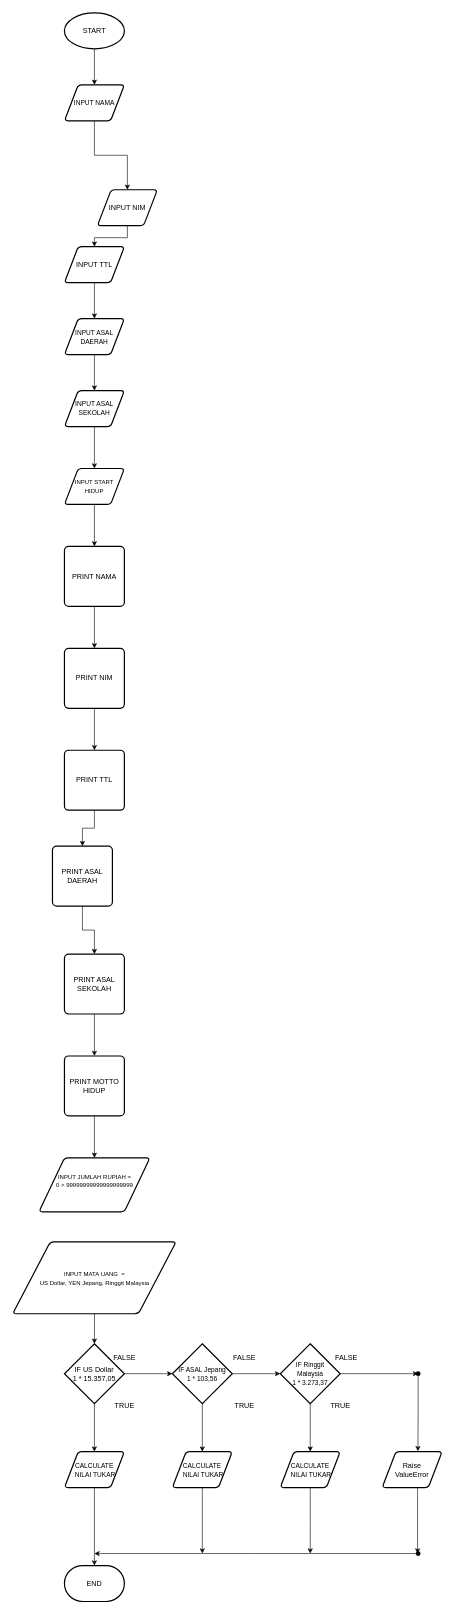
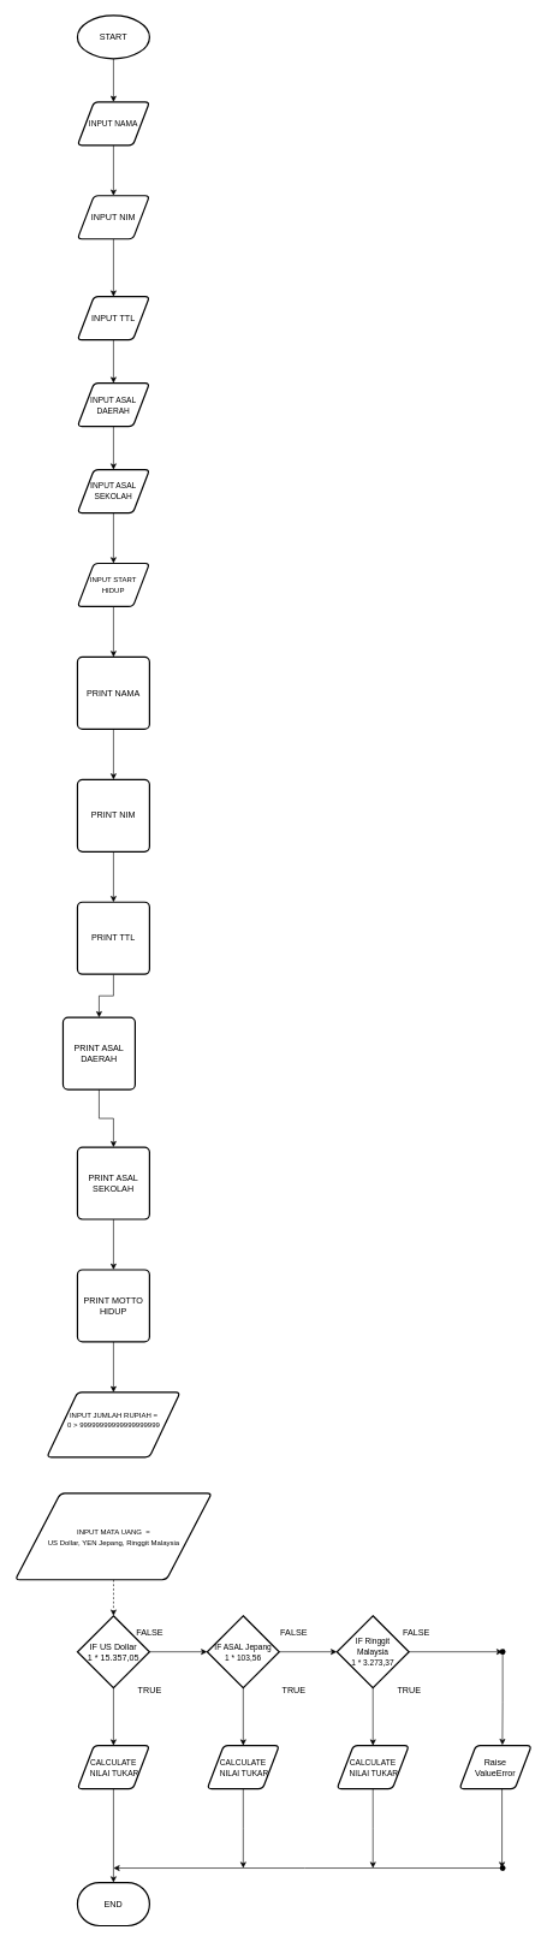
  <mxCell id="0" />
  <mxCell id="1" parent="0" />
  <mxCell id="2" style="edgeStyle=orthogonalEdgeStyle;rounded=0;orthogonalLoop=1;jettySize=auto;html=1;" parent="1" source="3" target="5" edge="1"><mxGeometry relative="1" as="geometry" /></mxCell>
  <mxCell id="3" value="START" style="strokeWidth=2;html=1;shape=mxgraph.flowchart.start_1;whiteSpace=wrap;" parent="1" vertex="1"><mxGeometry x="107" y="20" width="100" height="60" as="geometry" /></mxCell>
  <mxCell id="4" value="" style="edgeStyle=orthogonalEdgeStyle;rounded=0;orthogonalLoop=1;jettySize=auto;html=1;" parent="1" source="5" target="7" edge="1"><mxGeometry relative="1" as="geometry" /></mxCell>
  <mxCell id="5" value="&lt;font style=&quot;font-size: 11px;&quot;&gt;INPUT NAMA&lt;/font&gt;" style="shape=parallelogram;html=1;strokeWidth=2;perimeter=parallelogramPerimeter;whiteSpace=wrap;rounded=1;arcSize=12;size=0.23;" parent="1" vertex="1"><mxGeometry x="107" y="140" width="100" height="60" as="geometry" /></mxCell>
  <mxCell id="6" value="" style="edgeStyle=orthogonalEdgeStyle;rounded=0;orthogonalLoop=1;jettySize=auto;html=1;" parent="1" source="7" target="9" edge="1"><mxGeometry relative="1" as="geometry" /></mxCell>
- <mxCell id="7" value="INPUT NIM" style="shape=parallelogram;html=1;strokeWidth=2;perimeter=parallelogramPerimeter;whiteSpace=wrap;rounded=1;arcSize=12;size=0.23;" parent="1" vertex="1"><mxGeometry x="162" y="315" width="100" height="60" as="geometry" /></mxCell>
+ <mxCell id="7" value="INPUT NIM" style="shape=parallelogram;html=1;strokeWidth=2;perimeter=parallelogramPerimeter;whiteSpace=wrap;rounded=1;arcSize=12;size=0.23;" parent="1" vertex="1"><mxGeometry x="107" y="270" width="100" height="60" as="geometry" /></mxCell>
  <mxCell id="8" value="" style="edgeStyle=orthogonalEdgeStyle;rounded=0;orthogonalLoop=1;jettySize=auto;html=1;" parent="1" source="9" target="11" edge="1"><mxGeometry relative="1" as="geometry" /></mxCell>
  <mxCell id="9" value="INPUT TTL" style="shape=parallelogram;html=1;strokeWidth=2;perimeter=parallelogramPerimeter;whiteSpace=wrap;rounded=1;arcSize=12;size=0.23;" parent="1" vertex="1"><mxGeometry x="107" y="410" width="100" height="60" as="geometry" /></mxCell>
  <mxCell id="10" value="" style="edgeStyle=orthogonalEdgeStyle;rounded=0;orthogonalLoop=1;jettySize=auto;html=1;" parent="1" source="11" target="13" edge="1"><mxGeometry relative="1" as="geometry" /></mxCell>
  <mxCell id="11" value="&lt;font style=&quot;font-size: 11px;&quot;&gt;INPUT ASAL DAERAH&lt;/font&gt;" style="shape=parallelogram;html=1;strokeWidth=2;perimeter=parallelogramPerimeter;whiteSpace=wrap;rounded=1;arcSize=12;size=0.23;" parent="1" vertex="1"><mxGeometry x="107" y="530" width="100" height="60" as="geometry" /></mxCell>
  <mxCell id="12" value="" style="edgeStyle=orthogonalEdgeStyle;rounded=0;orthogonalLoop=1;jettySize=auto;html=1;" edge="1" parent="1" source="13" target="15"><mxGeometry relative="1" as="geometry" /></mxCell>
  <mxCell id="13" value="I&lt;font style=&quot;font-size: 11px;&quot;&gt;NPUT ASAL SEKOLAH&lt;/font&gt;" style="shape=parallelogram;html=1;strokeWidth=2;perimeter=parallelogramPerimeter;whiteSpace=wrap;rounded=1;arcSize=12;size=0.23;" parent="1" vertex="1"><mxGeometry x="107" y="650" width="100" height="60" as="geometry" /></mxCell>
  <mxCell id="14" value="" style="edgeStyle=orthogonalEdgeStyle;rounded=0;orthogonalLoop=1;jettySize=auto;html=1;" edge="1" parent="1" source="15" target="17"><mxGeometry relative="1" as="geometry" /></mxCell>
  <mxCell id="15" value="&lt;font style=&quot;font-size: 10px;&quot;&gt;INPUT START HIDUP&lt;/font&gt;" style="shape=parallelogram;html=1;strokeWidth=2;perimeter=parallelogramPerimeter;whiteSpace=wrap;rounded=1;arcSize=12;size=0.23;" vertex="1" parent="1"><mxGeometry x="107" y="780" width="100" height="60" as="geometry" /></mxCell>
  <mxCell id="16" value="" style="edgeStyle=orthogonalEdgeStyle;rounded=0;orthogonalLoop=1;jettySize=auto;html=1;" edge="1" parent="1" source="17" target="19"><mxGeometry relative="1" as="geometry" /></mxCell>
  <mxCell id="17" value="PRINT NAMA" style="rounded=1;whiteSpace=wrap;html=1;absoluteArcSize=1;arcSize=14;strokeWidth=2;" vertex="1" parent="1"><mxGeometry x="107" y="910" width="100" height="100" as="geometry" /></mxCell>
  <mxCell id="18" value="" style="edgeStyle=orthogonalEdgeStyle;rounded=0;orthogonalLoop=1;jettySize=auto;html=1;" edge="1" parent="1" source="19" target="21"><mxGeometry relative="1" as="geometry" /></mxCell>
  <mxCell id="19" value="PRINT NIM" style="rounded=1;whiteSpace=wrap;html=1;absoluteArcSize=1;arcSize=14;strokeWidth=2;" vertex="1" parent="1"><mxGeometry x="107" y="1080" width="100" height="100" as="geometry" /></mxCell>
  <mxCell id="20" value="" style="edgeStyle=orthogonalEdgeStyle;rounded=0;orthogonalLoop=1;jettySize=auto;html=1;" edge="1" parent="1" source="21" target="23"><mxGeometry relative="1" as="geometry" /></mxCell>
  <mxCell id="21" value="PRINT TTL" style="rounded=1;whiteSpace=wrap;html=1;absoluteArcSize=1;arcSize=14;strokeWidth=2;" vertex="1" parent="1"><mxGeometry x="107" y="1250" width="100" height="100" as="geometry" /></mxCell>
  <mxCell id="22" value="" style="edgeStyle=orthogonalEdgeStyle;rounded=0;orthogonalLoop=1;jettySize=auto;html=1;" edge="1" parent="1" source="23" target="25"><mxGeometry relative="1" as="geometry" /></mxCell>
  <mxCell id="23" value="PRINT ASAL DAERAH" style="rounded=1;whiteSpace=wrap;html=1;absoluteArcSize=1;arcSize=14;strokeWidth=2;" vertex="1" parent="1"><mxGeometry x="87" y="1410" width="100" height="100" as="geometry" /></mxCell>
  <mxCell id="24" value="" style="edgeStyle=orthogonalEdgeStyle;rounded=0;orthogonalLoop=1;jettySize=auto;html=1;" edge="1" parent="1" source="25" target="27"><mxGeometry relative="1" as="geometry" /></mxCell>
  <mxCell id="25" value="PRINT ASAL SEKOLAH" style="rounded=1;whiteSpace=wrap;html=1;absoluteArcSize=1;arcSize=14;strokeWidth=2;" vertex="1" parent="1"><mxGeometry x="107" y="1590" width="100" height="100" as="geometry" /></mxCell>
  <mxCell id="26" value="" style="edgeStyle=orthogonalEdgeStyle;rounded=0;orthogonalLoop=1;jettySize=auto;html=1;" edge="1" parent="1" source="27" target="28"><mxGeometry relative="1" as="geometry" /></mxCell>
  <mxCell id="27" value="PRINT MOTTO HIDUP" style="rounded=1;whiteSpace=wrap;html=1;absoluteArcSize=1;arcSize=14;strokeWidth=2;" vertex="1" parent="1"><mxGeometry x="107" y="1760" width="100" height="100" as="geometry" /></mxCell>
  <mxCell id="28" value="&lt;font style=&quot;font-size: 10px;&quot;&gt;INPUT JUMLAH RUPIAH =&lt;br&gt;0 &amp;gt; 99999999999999999999&lt;br&gt;&lt;br&gt;&lt;/font&gt;" style="shape=parallelogram;html=1;strokeWidth=2;perimeter=parallelogramPerimeter;whiteSpace=wrap;rounded=1;arcSize=12;size=0.23;" vertex="1" parent="1"><mxGeometry x="64.5" y="1930" width="185" height="90" as="geometry" /></mxCell>
- <mxCell id="29" value="" style="edgeStyle=orthogonalEdgeStyle;rounded=0;orthogonalLoop=1;jettySize=auto;html=1;" edge="1" parent="1" source="30" target="33"><mxGeometry relative="1" as="geometry" /></mxCell>
+ <mxCell id="29" value="" style="edgeStyle=orthogonalEdgeStyle;rounded=0;orthogonalLoop=1;jettySize=auto;html=1;dashed=1;" edge="1" parent="1" source="30" target="33"><mxGeometry relative="1" as="geometry" /></mxCell>
  <mxCell id="30" value="&lt;font style=&quot;font-size: 10px;&quot;&gt;INPUT MATA UANG&amp;nbsp; =&lt;br&gt;US Dollar, YEN Jepang, Ringgit Malaysia&lt;br&gt;&lt;/font&gt;" style="shape=parallelogram;html=1;strokeWidth=2;perimeter=parallelogramPerimeter;whiteSpace=wrap;rounded=1;arcSize=12;size=0.23;" vertex="1" parent="1"><mxGeometry x="20.75" y="2070" width="272.5" height="120" as="geometry" /></mxCell>
  <mxCell id="31" value="" style="edgeStyle=orthogonalEdgeStyle;rounded=0;orthogonalLoop=1;jettySize=auto;html=1;" edge="1" parent="1" source="33" target="36"><mxGeometry relative="1" as="geometry" /></mxCell>
  <mxCell id="32" value="" style="edgeStyle=orthogonalEdgeStyle;rounded=0;orthogonalLoop=1;jettySize=auto;html=1;" edge="1" parent="1" source="33" target="41"><mxGeometry relative="1" as="geometry" /></mxCell>
  <mxCell id="33" value="IF US Dollar&lt;br&gt;1 *&amp;nbsp;15.357,05" style="strokeWidth=2;html=1;shape=mxgraph.flowchart.decision;whiteSpace=wrap;" vertex="1" parent="1"><mxGeometry x="107" y="2240" width="100" height="100" as="geometry" /></mxCell>
  <mxCell id="34" value="" style="edgeStyle=orthogonalEdgeStyle;rounded=0;orthogonalLoop=1;jettySize=auto;html=1;" edge="1" parent="1" source="36" target="39"><mxGeometry relative="1" as="geometry" /></mxCell>
  <mxCell id="35" value="" style="edgeStyle=orthogonalEdgeStyle;rounded=0;orthogonalLoop=1;jettySize=auto;html=1;" edge="1" parent="1" source="36" target="43"><mxGeometry relative="1" as="geometry" /></mxCell>
  <mxCell id="36" value="&lt;font style=&quot;font-size: 11px;&quot;&gt;IF ASAL Jepang&lt;br&gt;1 *&amp;nbsp;103,56&lt;/font&gt;" style="strokeWidth=2;html=1;shape=mxgraph.flowchart.decision;whiteSpace=wrap;" vertex="1" parent="1"><mxGeometry x="287" y="2240" width="100" height="100" as="geometry" /></mxCell>
  <mxCell id="37" value="" style="edgeStyle=orthogonalEdgeStyle;rounded=0;orthogonalLoop=1;jettySize=auto;html=1;" edge="1" parent="1" source="39" target="45"><mxGeometry relative="1" as="geometry" /></mxCell>
  <mxCell id="38" value="" style="edgeStyle=orthogonalEdgeStyle;rounded=0;orthogonalLoop=1;jettySize=auto;html=1;" edge="1" parent="1" source="39" target="50"><mxGeometry relative="1" as="geometry" /></mxCell>
  <mxCell id="39" value="&lt;font style=&quot;font-size: 11px;&quot;&gt;IF Ringgit &lt;br&gt;Malaysia&lt;br&gt;1 *&amp;nbsp;3.273,37&lt;/font&gt;" style="strokeWidth=2;html=1;shape=mxgraph.flowchart.decision;whiteSpace=wrap;" vertex="1" parent="1"><mxGeometry x="467" y="2240" width="100" height="100" as="geometry" /></mxCell>
  <mxCell id="40" value="" style="edgeStyle=orthogonalEdgeStyle;rounded=0;orthogonalLoop=1;jettySize=auto;html=1;" edge="1" parent="1" source="41" target="46"><mxGeometry relative="1" as="geometry" /></mxCell>
  <mxCell id="41" value="&lt;font style=&quot;font-size: 11px;&quot;&gt;CALCULATE&lt;br&gt;&amp;nbsp;NILAI TUKAR&lt;/font&gt;" style="shape=parallelogram;html=1;strokeWidth=2;perimeter=parallelogramPerimeter;whiteSpace=wrap;rounded=1;arcSize=12;size=0.23;" vertex="1" parent="1"><mxGeometry x="107" y="2420" width="100" height="60" as="geometry" /></mxCell>
  <mxCell id="42" style="edgeStyle=orthogonalEdgeStyle;rounded=0;orthogonalLoop=1;jettySize=auto;html=1;" edge="1" parent="1" source="43"><mxGeometry relative="1" as="geometry"><mxPoint x="337" y="2590" as="targetPoint" /></mxGeometry></mxCell>
  <mxCell id="43" value="&lt;font style=&quot;font-size: 11px;&quot;&gt;CALCULATE&lt;br&gt;&amp;nbsp;NILAI TUKAR&lt;/font&gt;" style="shape=parallelogram;html=1;strokeWidth=2;perimeter=parallelogramPerimeter;whiteSpace=wrap;rounded=1;arcSize=12;size=0.23;" vertex="1" parent="1"><mxGeometry x="287" y="2420" width="100" height="60" as="geometry" /></mxCell>
  <mxCell id="44" style="edgeStyle=orthogonalEdgeStyle;rounded=0;orthogonalLoop=1;jettySize=auto;html=1;" edge="1" parent="1" source="45"><mxGeometry relative="1" as="geometry"><mxPoint x="517" y="2590" as="targetPoint" /></mxGeometry></mxCell>
  <mxCell id="45" value="&lt;font style=&quot;font-size: 11px;&quot;&gt;CALCULATE&lt;br&gt;&amp;nbsp;NILAI TUKAR&lt;/font&gt;" style="shape=parallelogram;html=1;strokeWidth=2;perimeter=parallelogramPerimeter;whiteSpace=wrap;rounded=1;arcSize=12;size=0.23;" vertex="1" parent="1"><mxGeometry x="467" y="2420" width="100" height="60" as="geometry" /></mxCell>
  <mxCell id="46" value="END" style="strokeWidth=2;html=1;shape=mxgraph.flowchart.terminator;whiteSpace=wrap;" vertex="1" parent="1"><mxGeometry x="107" y="2610" width="100" height="60" as="geometry" /></mxCell>
  <mxCell id="47" style="edgeStyle=orthogonalEdgeStyle;rounded=0;orthogonalLoop=1;jettySize=auto;html=1;exitX=0.5;exitY=0;exitDx=0;exitDy=0;" edge="1" parent="1" source="49"><mxGeometry relative="1" as="geometry"><mxPoint x="687" y="2430" as="targetPoint" /></mxGeometry></mxCell>
  <mxCell id="48" value="" style="edgeStyle=orthogonalEdgeStyle;rounded=0;orthogonalLoop=1;jettySize=auto;html=1;" edge="1" parent="1"><mxGeometry relative="1" as="geometry"><mxPoint x="696.05" y="2480" as="sourcePoint" /><mxPoint x="696.05" y="2590" as="targetPoint" /></mxGeometry></mxCell>
  <mxCell id="49" value="Raise &lt;br&gt;ValueError" style="shape=parallelogram;html=1;strokeWidth=2;perimeter=parallelogramPerimeter;whiteSpace=wrap;rounded=1;arcSize=12;size=0.23;" vertex="1" parent="1"><mxGeometry x="637" y="2420" width="100" height="60" as="geometry" /></mxCell>
  <mxCell id="50" value="" style="shape=waypoint;sketch=0;size=6;pointerEvents=1;points=[];fillColor=default;resizable=0;rotatable=0;perimeter=centerPerimeter;snapToPoint=1;strokeWidth=2;" vertex="1" parent="1"><mxGeometry x="687" y="2280" width="20" height="20" as="geometry" /></mxCell>
  <mxCell id="51" style="edgeStyle=orthogonalEdgeStyle;rounded=0;orthogonalLoop=1;jettySize=auto;html=1;entryX=0.596;entryY=-0.011;entryDx=0;entryDy=0;entryPerimeter=0;" edge="1" parent="1" source="50" target="49"><mxGeometry relative="1" as="geometry" /></mxCell>
  <mxCell id="52" style="edgeStyle=orthogonalEdgeStyle;rounded=0;orthogonalLoop=1;jettySize=auto;html=1;" edge="1" parent="1" source="53"><mxGeometry relative="1" as="geometry"><mxPoint x="157" y="2590" as="targetPoint" /></mxGeometry></mxCell>
  <mxCell id="53" value="" style="shape=waypoint;sketch=0;size=6;pointerEvents=1;points=[];fillColor=default;resizable=0;rotatable=0;perimeter=centerPerimeter;snapToPoint=1;strokeWidth=2;rounded=1;arcSize=12;" vertex="1" parent="1"><mxGeometry x="687" y="2580" width="20" height="20" as="geometry" /></mxCell>
  <mxCell id="54" value="TRUE" style="text;html=1;align=center;verticalAlign=middle;resizable=0;points=[];autosize=1;strokeColor=none;fillColor=none;" vertex="1" parent="1"><mxGeometry x="177" y="2328" width="60" height="30" as="geometry" /></mxCell>
  <mxCell id="55" value="FALSE" style="text;html=1;align=center;verticalAlign=middle;resizable=0;points=[];autosize=1;strokeColor=none;fillColor=none;" vertex="1" parent="1"><mxGeometry x="177" y="2248" width="60" height="30" as="geometry" /></mxCell>
  <mxCell id="56" value="TRUE" style="text;html=1;align=center;verticalAlign=middle;resizable=0;points=[];autosize=1;strokeColor=none;fillColor=none;" vertex="1" parent="1"><mxGeometry x="377" y="2328" width="60" height="30" as="geometry" /></mxCell>
  <mxCell id="57" value="FALSE" style="text;html=1;align=center;verticalAlign=middle;resizable=0;points=[];autosize=1;strokeColor=none;fillColor=none;" vertex="1" parent="1"><mxGeometry x="377" y="2248" width="60" height="30" as="geometry" /></mxCell>
  <mxCell id="58" value="FALSE" style="text;html=1;align=center;verticalAlign=middle;resizable=0;points=[];autosize=1;strokeColor=none;fillColor=none;" vertex="1" parent="1"><mxGeometry x="547" y="2248" width="60" height="30" as="geometry" /></mxCell>
  <mxCell id="59" value="TRUE" style="text;html=1;align=center;verticalAlign=middle;resizable=0;points=[];autosize=1;strokeColor=none;fillColor=none;" vertex="1" parent="1"><mxGeometry x="537" y="2328" width="60" height="30" as="geometry" /></mxCell>
